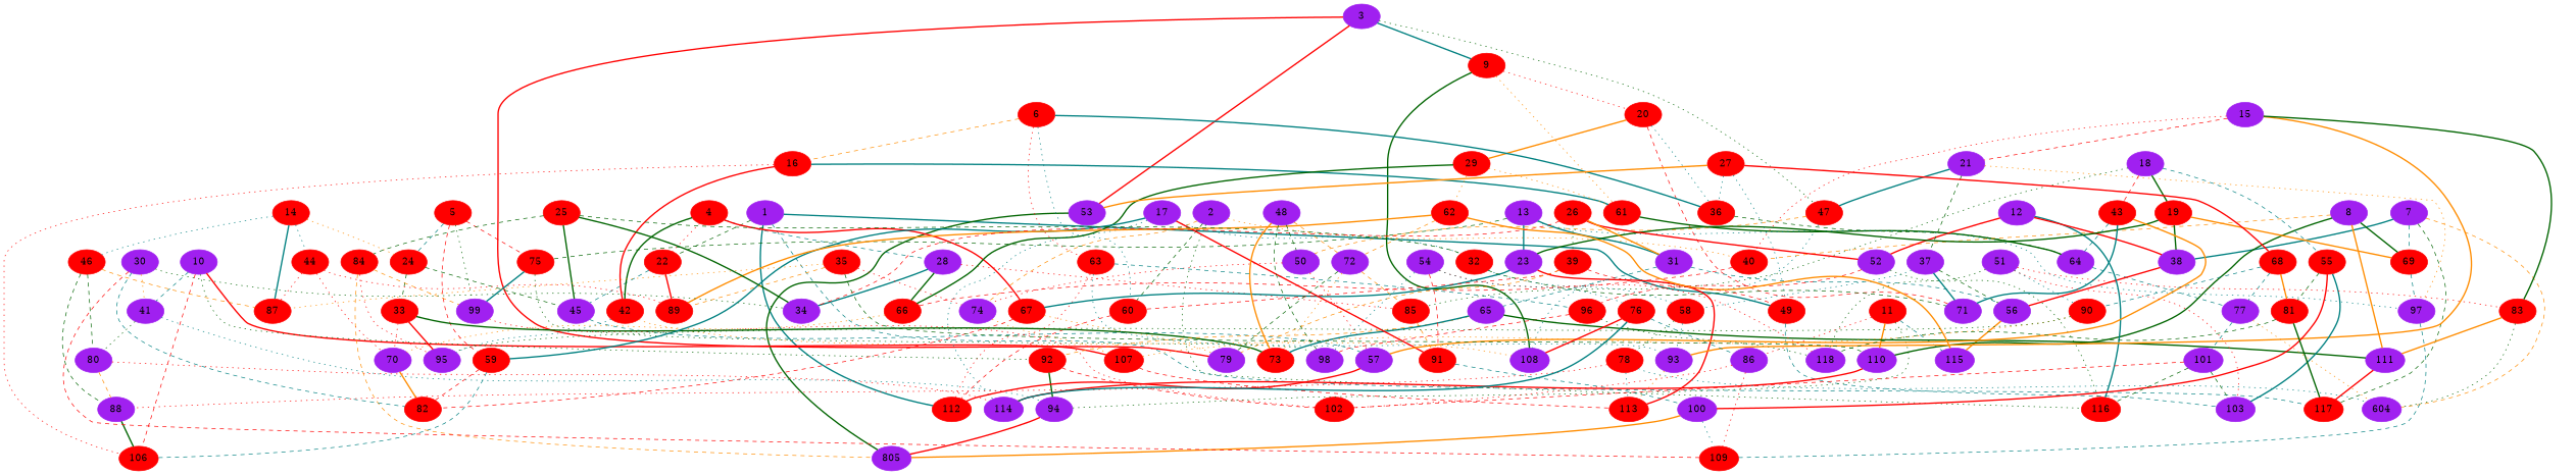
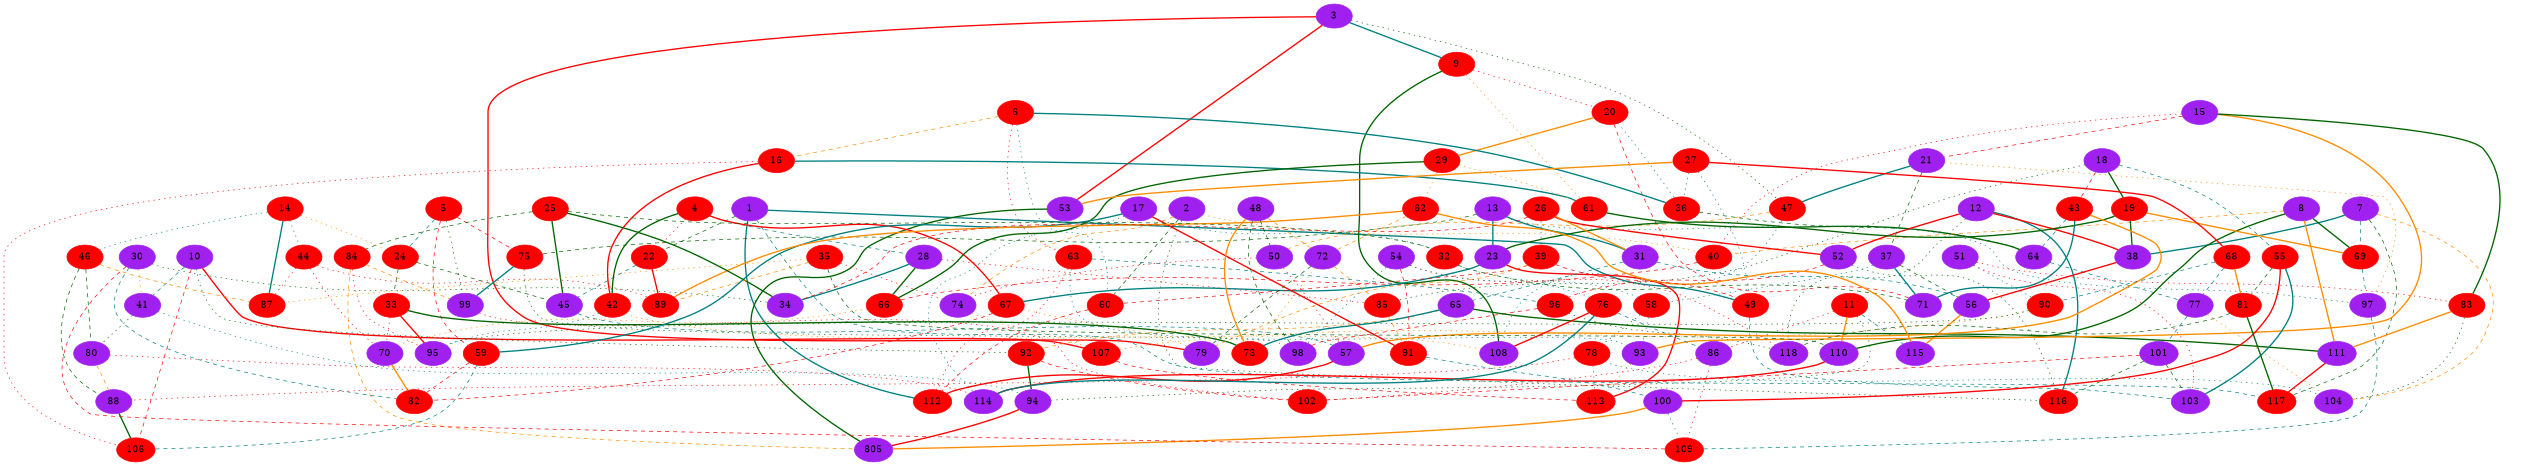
  graph {
    node [color=red style=filled]
    edge [color=teal style=dashed]
    1 [color=purple]
    22
    49
    112
    117
    45 [color=purple]
    89
    103 [color=purple]
    2 [color=purple]
    40
    60
    74 [color=purple]
    116
    66
    107
    3 [color=purple]
    9
    47
    53 [color=purple]
    79 [color=purple]
    20
    61
    108 [color=purple]
    50 [color=purple]
    n25 [color=purple label=805]
    4
    28 [color=purple]
    42
    67
    85
    34 [color=purple]
    95 [color=purple]
    82
    5
    24
    59
    75
    99 [color=purple]
    33
    106
    98 [color=purple]
    102
    6
    16
    36
    63
    64 [color=purple]
    93 [color=purple]
    96
    7 [color=purple]
    38 [color=purple]
    69
-   104 [color=purple label=604]
+   104 [color=purple]
    56 [color=purple]
    97 [color=purple]
    8 [color=purple]
    110 [color=purple]
    111 [color=purple]
    114 [color=purple]
    29
    71 [color=purple]
    10 [color=purple]
    41 [color=purple]
    92
    94 [color=purple]
    80 [color=purple]
    113
    11
    86 [color=purple]
    115 [color=purple]
    109
    12 [color=purple]
    52 [color=purple]
    118 [color=purple]
    13 [color=purple]
    23 [color=purple]
    31 [color=purple]
    65 [color=purple]
    14
    44
    46
    87
    70 [color=purple]
    88 [color=purple]
    15 [color=purple]
    21 [color=purple]
    83
    37 [color=purple]
    17 [color=purple]
    32
    91
    58
    100 [color=purple]
    18 [color=purple]
    19
    43
    55
    57 [color=purple]
    81
    62
    73
    25
    84
    26
    39
    27
    68
    90
    77 [color=purple]
    72 [color=purple]
    30 [color=purple]
    78
    35
    48 [color=purple]
    51 [color=purple]
    54 [color=purple]
    76
    101 [color=purple]
    1 -- 22 [color=darkgreen]
    1 -- 49 [style=bold]
    1 -- 112 [style=bold]
    1 -- 117
    22 -- 45
    22 -- 89 [color=red style=bold]
    49 -- 103
    45 -- 57
    2 -- 40 [color=darkorange style=dotted]
    2 -- 60 [color=darkgreen]
    2 -- 74 [color=darkorange]
    2 -- 116 [color=darkgreen style=dotted]
    40 -- 66 [color=red]
    60 -- 112 [color=red]
    74 -- 107 [color=darkorange style=dotted]
    66 -- 70 [color=darkorange style=dotted]
    107 -- 113 [color=red]
    3 -- 9 [style=bold]
    3 -- 47 [color=darkgreen style=dotted]
    3 -- 53 [color=red style=bold]
    3 -- 79 [color=red style=bold]
    9 -- 20 [color=red style=dotted]
    9 -- 61 [color=darkorange style=dotted]
    9 -- 108 [color=darkgreen style=bold]
    47 -- 108 [style=dotted]
    47 -- 50 [color=darkorange]
    53 -- n25 [color=darkgreen style=bold]
    20 -- 36 [style=dotted]
    20 -- 29 [color=darkorange style=bold]
    20 -- 71 [color=red]
    61 -- 64 [color=darkgreen style=bold]
    50 -- 74 [color=red style=dotted]
    50 -- 57 [color=red style=dotted]
    4 -- 22 [color=red style=dotted]
    4 -- 28
    4 -- 42 [color=darkgreen style=bold]
    4 -- 67 [color=red style=bold]
    28 -- 66 [color=darkgreen style=bold]
    28 -- 85 [color=red style=dotted]
    28 -- 34 [style=bold]
    42 -- 108 [color=darkorange style=dotted]
    42 -- 95 [style=dotted]
    67 -- 79 [color=darkorange style=dotted]
    67 -- 82 [color=red]
    85 -- 91 [color=darkorange]
    5 -- 24
    5 -- 59 [color=red]
    5 -- 75 [color=red]
    5 -- 99 [color=darkgreen style=dotted]
    24 -- 45 [color=darkgreen]
    24 -- 33 [color=darkgreen]
    59 -- 82 [color=red]
    59 -- 106
    75 -- 99 [style=bold]
    75 -- 98 [color=darkgreen style=dotted]
    99 -- 102 [color=red style=dotted]
    33 -- 95 [color=red style=bold]
    33 -- 70 [color=red style=dotted]
    33 -- 73 [color=darkgreen style=bold]
    6 -- 60 [style=dotted]
    6 -- 16 [color=darkorange]
    6 -- 36 [style=bold]
    6 -- 63 [color=red style=dotted]
    16 -- 61 [style=bold]
    16 -- 42 [color=red style=bold]
    16 -- 106 [color=red style=dotted]
    36 -- 64 [color=darkgreen]
    63 -- 112 [color=red style=dotted]
    63 -- 93 [style=dotted]
    63 -- 96
    64 -- 77
    93 -- 113 [color=darkorange style=dotted]
    96 -- 98 [color=red]
    96 -- 118 [color=darkgreen style=dotted]
    7 -- 117 [color=darkgreen]
    7 -- 38 [style=bold]
    7 -- 69
    7 -- 104 [color=darkorange]
    38 -- 56 [color=red style=bold]
    69 -- 97
    56 -- 115 [color=darkorange style=bold]
    97 -- 109
    8 -- 40 [color=darkorange]
    8 -- 69 [color=darkgreen style=bold]
    8 -- 110 [color=darkgreen style=bold]
    8 -- 111 [color=darkorange style=bold]
    110 -- 114 [color=red style=bold]
    111 -- 117 [color=red style=bold]
    29 -- 66 [color=darkgreen style=bold]
    29 -- 61 [color=darkorange style=dotted]
    29 -- 62 [color=darkorange style=dotted]
    10 -- 107 [color=red style=bold]
    10 -- 106 [color=red]
    10 -- 41
    10 -- 92 [color=darkgreen style=dotted]
    41 -- 94 [style=dotted]
    41 -- 80 [color=darkgreen style=dotted]
    92 -- 102 [color=red]
    92 -- 94 [color=darkgreen style=bold]
    94 -- n25 [color=red style=bold]
    80 -- 114 [color=red style=dotted]
    80 -- 88 [color=darkorange]
    11 -- 110 [color=darkorange style=bold]
    11 -- 94 [color=darkgreen style=dotted]
    11 -- 86 [color=red style=dotted]
    11 -- 115
    86 -- 102 [color=red style=dotted]
    86 -- 109 [color=red style=dotted]
    12 -- 116 [style=bold]
    12 -- 38 [color=red style=bold]
    12 -- 52 [color=red style=bold]
-   51 -- 118 [color=darkgreen style=dotted]
+   12 -- 118 [color=darkgreen style=dotted]
    52 -- 116 [color=darkgreen style=dotted]
    52 -- 96 [color=red]
    13 -- 75 [color=darkgreen]
    13 -- 97 [style=dotted]
    13 -- 23 [style=bold]
    13 -- 31 [style=bold]
    23 -- 67 [style=bold]
    23 -- 113 [color=red style=bold]
    31 -- 56
    31 -- 65
    65 -- 111 [color=darkgreen style=bold]
    65 -- 92 [color=darkorange]
    65 -- 73 [style=bold]
    14 -- 24 [color=darkorange style=dotted]
    14 -- 44 [style=dotted]
    14 -- 46 [style=dotted]
    14 -- 87 [style=bold]
    44 -- 89 [color=red style=dotted]
    44 -- 87 [color=red style=dotted]
    44 -- 70 [color=red style=dotted]
    46 -- 80 [color=darkgreen]
    46 -- 87 [color=darkorange]
    46 -- 88 [color=darkgreen]
    70 -- 82 [color=darkorange style=bold]
    88 -- 106 [color=darkgreen style=bold]
    15 -- 40 [color=red style=dotted]
    15 -- 93 [color=darkorange style=bold]
    15 -- 21 [color=red]
    15 -- 83 [color=darkgreen style=bold]
    21 -- 47 [style=bold]
    21 -- 97 [color=darkorange style=dotted]
    21 -- 37 [color=darkgreen]
    83 -- 104 [color=darkgreen style=dotted]
    83 -- 111 [color=darkorange style=bold]
    37 -- 56 [color=darkgreen]
    37 -- 71 [style=bold]
    37 -- 58 [style=dotted]
    17 -- 59 [style=bold]
    17 -- 114 [style=dotted]
    17 -- 32 [style=dotted]
    17 -- 91 [color=red style=bold]
    32 -- 71 [color=darkgreen]
    32 -- 58 [style=dotted]
    91 -- 100
    58 -- 93 [style=dotted]
    58 -- 78 [color=darkgreen style=dotted]
    100 -- n25 [color=darkorange style=bold]
    100 -- 109 [style=dotted]
    18 -- 85 [color=darkgreen style=dotted]
    18 -- 19 [color=darkgreen style=bold]
    18 -- 43 [color=red]
    18 -- 55
    19 -- 38 [color=darkgreen style=bold]
    19 -- 69 [color=darkorange style=bold]
    19 -- 23 [color=darkgreen style=bold]
    43 -- 64
    43 -- 71 [style=bold]
    43 -- 57 [color=darkorange style=bold]
    55 -- 103 [style=bold]
    55 -- 100 [color=red style=bold]
    55 -- 81 [color=darkgreen]
    57 -- 112 [color=red style=bold]
    81 -- 117 [color=darkgreen style=bold]
    81 -- 118 [color=darkgreen]
    62 -- 89 [color=darkorange style=bold]
    62 -- 115 [color=darkorange style=bold]
    62 -- 72 [color=darkorange]
    25 -- 45 [color=darkgreen style=bold]
    25 -- 34 [color=darkgreen style=bold]
    25 -- 32 [color=darkgreen]
    25 -- 84 [color=darkgreen]
    84 -- n25 [color=darkorange]
    84 -- 95 [color=red style=dotted]
    84 -- 99 [color=darkorange]
    26 -- 34 [color=red]
    26 -- 52 [color=red style=bold]
    26 -- 31 [color=darkorange style=bold]
    26 -- 39 [color=darkgreen style=dotted]
    39 -- 49 [color=red]
    39 -- 60 [color=red]
    39 -- 79 [color=darkorange]
    27 -- 49 [style=dotted]
    27 -- 53 [color=darkorange style=bold]
    27 -- 36 [style=dotted]
    27 -- 68 [color=red style=bold]
    68 -- 81 [color=darkorange style=bold]
    68 -- 90
    68 -- 77
    90 -- 107 [color=darkorange style=dotted]
    90 -- 95 [color=darkgreen style=dotted]
    77 -- 104 [color=darkorange style=dotted]
    77 -- 101
    72 -- 79 [color=darkgreen]
    72 -- 85 [color=darkorange]
    72 -- 73 [color=darkorange style=dotted]
    30 -- 34 [color=darkgreen style=dotted]
    30 -- 82
    30 -- 41 [color=darkorange style=dotted]
    30 -- 109 [color=red]
    78 -- 104 [style=dotted]
    78 -- 113 [style=dotted]
    78 -- 88 [color=red style=dotted]
    35 -- 89 [color=darkorange]
    35 -- 74 [color=red style=dotted]
    35 -- 110 [color=darkgreen]
    35 -- 87 [color=darkorange style=dotted]
    48 -- 50 [color=darkgreen]
    48 -- 98 [color=darkgreen]
    48 -- 73 [color=darkorange style=bold]
    48 -- 72 [color=darkorange]
    51 -- 103 [color=red style=dotted]
    51 -- 83 [color=red style=dotted]
    51 -- 90 [style=dotted]
    54 -- 98 [style=dotted]
    54 -- 118 [color=red style=dotted]
    54 -- 91 [color=red]
    54 -- 76 [style=dotted]
    76 -- 108 [color=red style=bold]
    76 -- 114 [style=bold]
    76 -- 86
    101 -- 103 [color=darkgreen]
    101 -- 116 [color=darkgreen]
    101 -- 102 [color=red]
  }
